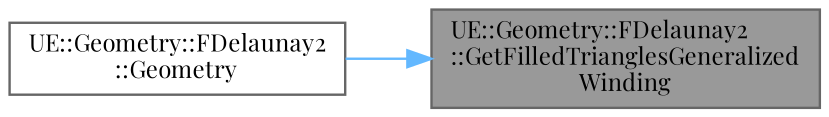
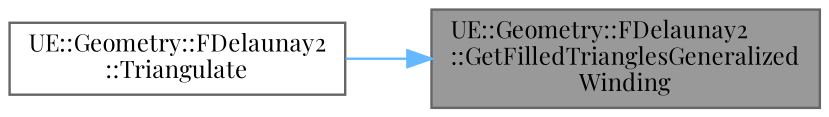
  digraph {
    rankdir=RL
    fontname="Playfair Display"
    node [fontname="Playfair Display" fontsize=10 shape=box style=filled]
    n1 [color=gray40 fillcolor=grey60 fontcolor=black height=0.2 label="UE::Geometry::FDelaunay2\l::GetFilledTrianglesGeneralized\lWinding" width=0.4]
-   n2 [color=grey40 fillcolor=white height=0.2 label="UE::Geometry::FDelaunay2\l::Geometry" width=0.4]
+   n2 [color=grey40 fillcolor=white height=0.2 label="UE::Geometry::FDelaunay2\l::Triangulate" width=0.4]
    n1 -> n2 [color=steelblue1 dir=back fontname="Playfair Display" fontsize=10 labelfontname=Helvetica labelfontsize=10 style=solid]
  }
